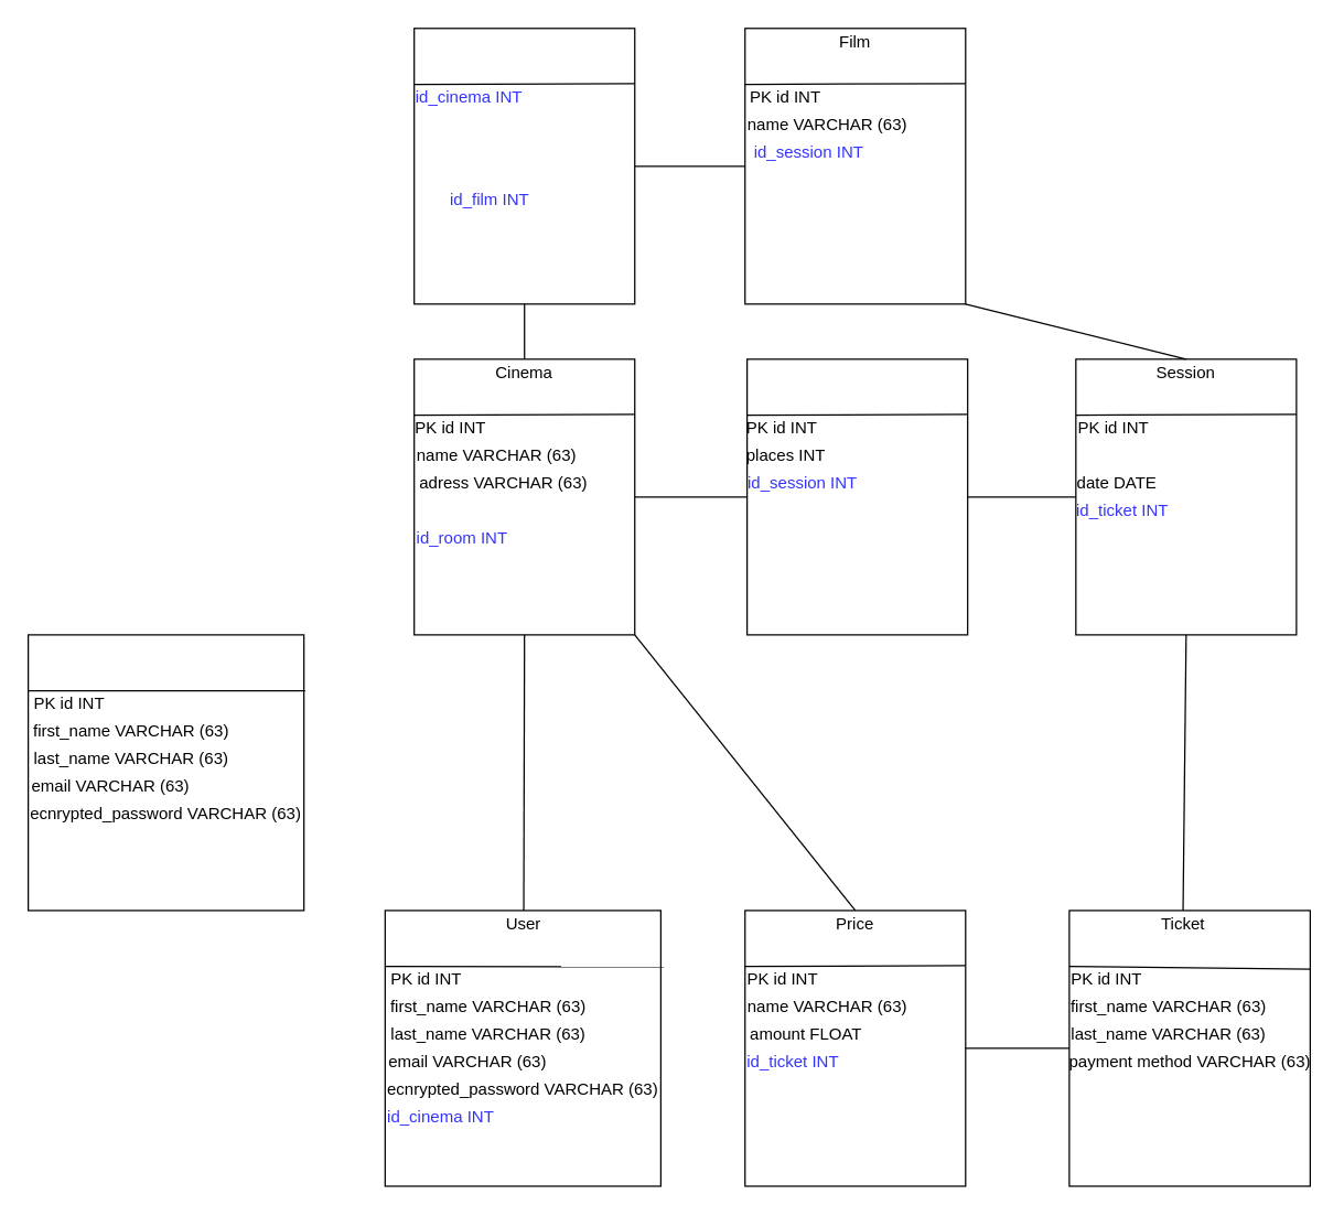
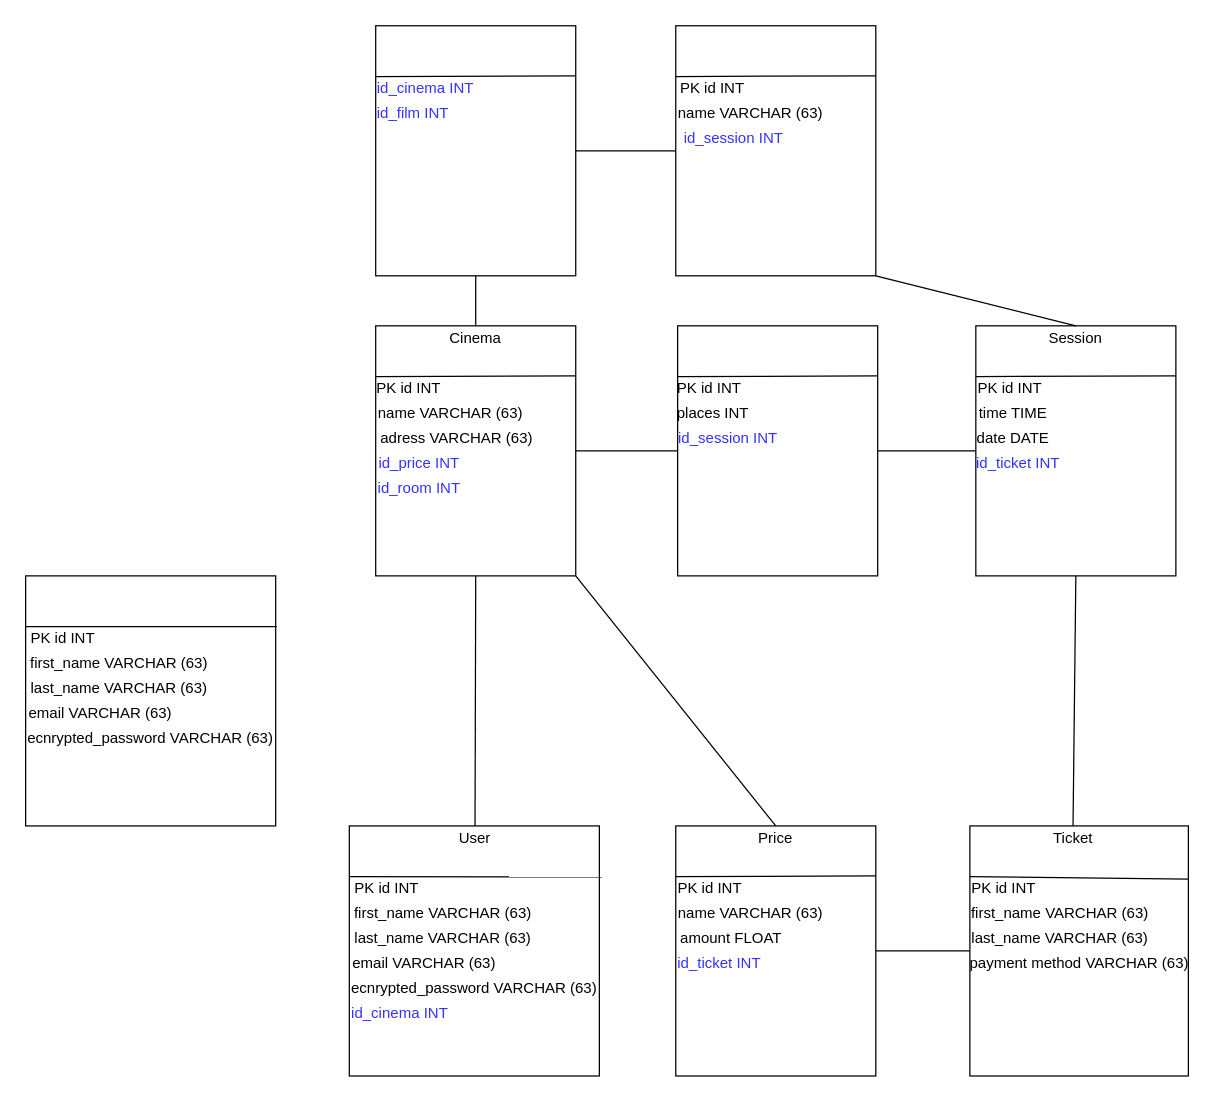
  <mxCell id="0" />
  <mxCell id="1" parent="0" />
  <mxCell id="2" value="" style="rounded=0;whiteSpace=wrap;html=1;" parent="1" vertex="1"><mxGeometry x="780" y="260" width="160" height="200" as="geometry" /></mxCell>
  <mxCell id="3" value="Session" style="text;html=1;strokeColor=none;fillColor=none;align=center;verticalAlign=middle;whiteSpace=wrap;rounded=0;" parent="1" vertex="1"><mxGeometry x="780" y="260" width="160" height="20" as="geometry" /></mxCell>
  <mxCell id="4" value="" style="endArrow=none;html=1;exitX=-0.003;exitY=0.202;exitDx=0;exitDy=0;exitPerimeter=0;entryX=0.997;entryY=0.199;entryDx=0;entryDy=0;entryPerimeter=0;" parent="1" edge="1"><mxGeometry width="50" height="50" relative="1" as="geometry"><mxPoint x="780" y="300.6" as="sourcePoint" /><mxPoint x="940" y="300" as="targetPoint" /></mxGeometry></mxCell>
  <mxCell id="5" value="PK id INT" style="text;html=1;strokeColor=none;fillColor=none;align=center;verticalAlign=middle;whiteSpace=wrap;rounded=0;" parent="1" vertex="1"><mxGeometry x="775.25" y="300" width="64.75" height="20" as="geometry" /></mxCell>
+ <mxCell id="6" value="time TIME" style="text;html=1;strokeColor=none;fillColor=none;align=center;verticalAlign=middle;whiteSpace=wrap;rounded=0;" parent="1" vertex="1"><mxGeometry x="780" y="320" width="60" height="20" as="geometry" /></mxCell>
  <mxCell id="7" value="" style="rounded=0;whiteSpace=wrap;html=1;labelBorderColor=none;labelBackgroundColor=none;" parent="1" vertex="1"><mxGeometry y="260" width="160" height="200" as="geometry" x="300" /></mxCell>
  <mxCell id="8" value="Cinema" style="text;html=1;strokeColor=none;fillColor=none;align=center;verticalAlign=middle;whiteSpace=wrap;rounded=0;" parent="1" vertex="1"><mxGeometry y="260" width="160" height="20" as="geometry" x="300" /></mxCell>
  <mxCell id="9" value="" style="endArrow=none;html=1;exitX=-0.003;exitY=0.202;exitDx=0;exitDy=0;exitPerimeter=0;entryX=0.997;entryY=0.199;entryDx=0;entryDy=0;entryPerimeter=0;" parent="1" edge="1"><mxGeometry width="50" height="50" relative="1" as="geometry"><mxPoint y="300.6" as="sourcePoint" x="300" /><mxPoint x="460" y="300" as="targetPoint" /></mxGeometry></mxCell>
  <mxCell id="10" value="adress VARCHAR (63)" style="text;html=1;strokeColor=none;fillColor=none;align=center;verticalAlign=middle;whiteSpace=wrap;rounded=0;" parent="1" vertex="1"><mxGeometry y="340" width="130" height="20" as="geometry" x="300" /></mxCell>
  <mxCell id="11" value="" style="rounded=0;whiteSpace=wrap;html=1;" parent="1" vertex="1"><mxGeometry x="278.9" y="660" width="200" height="200" as="geometry" /></mxCell>
  <mxCell id="12" value="User" style="text;html=1;strokeColor=none;fillColor=none;align=center;verticalAlign=middle;whiteSpace=wrap;rounded=0;" parent="1" vertex="1"><mxGeometry x="278.9" y="660" width="201.1" height="20" as="geometry" /></mxCell>
  <mxCell id="13" value="" style="endArrow=none;html=1;exitX=-0.003;exitY=0.202;exitDx=0;exitDy=0;exitPerimeter=0;entryX=1.011;entryY=0.204;entryDx=0;entryDy=0;entryPerimeter=0;" parent="1" edge="1" target="11"><mxGeometry width="50" height="50" relative="1" as="geometry"><mxPoint x="278.9" y="700.6" as="sourcePoint" /><mxPoint x="438.9" y="700" as="targetPoint" /></mxGeometry></mxCell>
  <mxCell id="14" value="PK id INT" style="text;html=1;strokeColor=none;fillColor=none;align=center;verticalAlign=middle;whiteSpace=wrap;rounded=0;" parent="1" vertex="1"><mxGeometry x="278.9" y="700" width="60" height="20" as="geometry" /></mxCell>
  <mxCell id="15" value="first_name VARCHAR (63)" style="text;html=1;strokeColor=none;fillColor=none;align=center;verticalAlign=middle;whiteSpace=wrap;rounded=0;" parent="1" vertex="1"><mxGeometry x="278.9" y="720" width="150" height="20" as="geometry" /></mxCell>
  <mxCell id="16" value="last_name VARCHAR (63)" style="text;html=1;strokeColor=none;fillColor=none;align=center;verticalAlign=middle;whiteSpace=wrap;rounded=0;" parent="1" vertex="1"><mxGeometry x="278.9" y="740" width="150" height="20" as="geometry" /></mxCell>
  <mxCell id="17" value="name VARCHAR (63)" style="text;html=1;strokeColor=none;fillColor=none;align=center;verticalAlign=middle;whiteSpace=wrap;rounded=0;" parent="1" vertex="1"><mxGeometry y="320" width="120" height="20" as="geometry" x="300" /></mxCell>
  <mxCell id="18" value="" style="rounded=0;whiteSpace=wrap;html=1;" parent="1" vertex="1"><mxGeometry x="540" y="660" width="160" height="200" as="geometry" /></mxCell>
  <mxCell id="19" value="Price" style="text;html=1;strokeColor=none;fillColor=none;align=center;verticalAlign=middle;whiteSpace=wrap;rounded=0;" parent="1" vertex="1"><mxGeometry x="540" y="660" width="160" height="20" as="geometry" /></mxCell>
  <mxCell id="20" value="" style="endArrow=none;html=1;exitX=-0.003;exitY=0.202;exitDx=0;exitDy=0;exitPerimeter=0;entryX=0.997;entryY=0.199;entryDx=0;entryDy=0;entryPerimeter=0;" parent="1" edge="1"><mxGeometry width="50" height="50" relative="1" as="geometry"><mxPoint x="540" y="700.6" as="sourcePoint" /><mxPoint x="700" y="700" as="targetPoint" /></mxGeometry></mxCell>
  <mxCell id="21" value="PK id INT" style="text;html=1;strokeColor=none;fillColor=none;align=center;verticalAlign=middle;whiteSpace=wrap;rounded=0;" parent="1" vertex="1"><mxGeometry x="540" y="700" width="55" height="20" as="geometry" /></mxCell>
  <mxCell id="22" value="name VARCHAR (63)" style="text;html=1;strokeColor=none;fillColor=none;align=center;verticalAlign=middle;whiteSpace=wrap;rounded=0;" parent="1" vertex="1"><mxGeometry x="540" y="720" width="120" height="20" as="geometry" /></mxCell>
  <mxCell id="23" value="amount FLOAT" style="text;html=1;strokeColor=none;fillColor=none;align=center;verticalAlign=middle;whiteSpace=wrap;rounded=0;" parent="1" vertex="1"><mxGeometry x="537.5" y="740" width="92.5" height="20" as="geometry" /></mxCell>
  <mxCell id="24" value="" style="rounded=0;whiteSpace=wrap;html=1;" parent="1" vertex="1"><mxGeometry x="775.25" y="660" width="174.75" height="200" as="geometry" /></mxCell>
  <mxCell id="25" value="Ticket" style="text;html=1;strokeColor=none;fillColor=none;align=center;verticalAlign=middle;whiteSpace=wrap;rounded=0;" parent="1" vertex="1"><mxGeometry x="777.75" y="660" width="160" height="20" as="geometry" /></mxCell>
  <mxCell id="26" value="" style="endArrow=none;html=1;exitX=-0.003;exitY=0.202;exitDx=0;exitDy=0;exitPerimeter=0;entryX=1.003;entryY=0.213;entryDx=0;entryDy=0;entryPerimeter=0;" parent="1" edge="1" target="24"><mxGeometry width="50" height="50" relative="1" as="geometry"><mxPoint x="775.25" y="700.6" as="sourcePoint" /><mxPoint x="935.25" y="700" as="targetPoint" /></mxGeometry></mxCell>
  <mxCell id="27" value="PK id INT" style="text;html=1;strokeColor=none;fillColor=none;align=center;verticalAlign=middle;whiteSpace=wrap;rounded=0;" parent="1" vertex="1"><mxGeometry x="775.25" y="700" width="54.75" height="20" as="geometry" /></mxCell>
  <mxCell id="28" value="" style="endArrow=none;html=1;exitX=1;exitY=1;exitDx=0;exitDy=0;entryX=0.5;entryY=0;entryDx=0;entryDy=0;" parent="1" source="7" target="19" edge="1"><mxGeometry width="50" height="50" relative="1" as="geometry"><mxPoint x="632.5" y="790" as="sourcePoint" /><mxPoint x="872.5" y="750" as="targetPoint" /></mxGeometry></mxCell>
  <mxCell id="29" value="first_name VARCHAR (63)" style="text;html=1;strokeColor=none;fillColor=none;align=center;verticalAlign=middle;whiteSpace=wrap;rounded=0;" parent="1" vertex="1"><mxGeometry x="775.25" y="720" width="144.75" height="20" as="geometry" /></mxCell>
  <mxCell id="30" value="last_name VARCHAR (63)" style="text;html=1;strokeColor=none;fillColor=none;align=center;verticalAlign=middle;whiteSpace=wrap;rounded=0;" parent="1" vertex="1"><mxGeometry x="775.25" y="740" width="144.75" height="20" as="geometry" /></mxCell>
  <mxCell id="31" value="" style="rounded=0;whiteSpace=wrap;html=1;" parent="1" vertex="1"><mxGeometry x="541.5" y="260" width="160" height="200" as="geometry" /></mxCell>
  <mxCell id="32" value="" style="endArrow=none;html=1;exitX=-0.003;exitY=0.202;exitDx=0;exitDy=0;exitPerimeter=0;entryX=0.997;entryY=0.199;entryDx=0;entryDy=0;entryPerimeter=0;" parent="1" edge="1"><mxGeometry width="50" height="50" relative="1" as="geometry"><mxPoint x="541.5" y="300.6" as="sourcePoint" /><mxPoint x="701.5" y="300" as="targetPoint" /></mxGeometry></mxCell>
  <mxCell id="33" value="PK id INT" style="text;html=1;strokeColor=none;fillColor=none;align=center;verticalAlign=middle;whiteSpace=wrap;rounded=0;" parent="1" vertex="1"><mxGeometry x="537.5" y="300" width="57.5" height="20" as="geometry" /></mxCell>
  <mxCell id="34" value="places INT" style="text;html=1;strokeColor=none;fillColor=none;align=center;verticalAlign=middle;whiteSpace=wrap;rounded=0;" parent="1" vertex="1"><mxGeometry x="540" y="320" width="60" height="20" as="geometry" /></mxCell>
  <mxCell id="35" value="" style="endArrow=none;html=1;exitX=1;exitY=0.5;exitDx=0;exitDy=0;entryX=0;entryY=0.5;entryDx=0;entryDy=0;" parent="1" source="7" target="31" edge="1"><mxGeometry width="50" height="50" relative="1" as="geometry"><mxPoint x="540" y="380" as="sourcePoint" /><mxPoint x="590" y="330" as="targetPoint" /></mxGeometry></mxCell>
  <mxCell id="36" value="" style="endArrow=none;html=1;exitX=1;exitY=0.5;exitDx=0;exitDy=0;entryX=1;entryY=1;entryDx=0;entryDy=0;" parent="1" source="31" edge="1"><mxGeometry width="50" height="50" relative="1" as="geometry"><mxPoint x="540" y="380" as="sourcePoint" /><mxPoint x="780" y="360" as="targetPoint" /></mxGeometry></mxCell>
  <mxCell id="37" value="date DATE" style="text;html=1;strokeColor=none;fillColor=none;align=center;verticalAlign=middle;whiteSpace=wrap;rounded=0;" parent="1" vertex="1"><mxGeometry x="780" y="340" width="60" height="20" as="geometry" /></mxCell>
  <mxCell id="38" value="" style="endArrow=none;html=1;entryX=0.5;entryY=1;entryDx=0;entryDy=0;exitX=0.5;exitY=0;exitDx=0;exitDy=0;" parent="1" source="25" target="2" edge="1"><mxGeometry width="50" height="50" relative="1" as="geometry"><mxPoint x="540" y="550" as="sourcePoint" /><mxPoint x="590" y="500" as="targetPoint" /></mxGeometry></mxCell>
  <mxCell id="39" value="" style="rounded=0;whiteSpace=wrap;html=1;" parent="1" vertex="1"><mxGeometry x="540" y="20" width="160" height="200" as="geometry" /></mxCell>
- <mxCell id="40" value="Film" style="text;html=1;strokeColor=none;fillColor=none;align=center;verticalAlign=middle;whiteSpace=wrap;rounded=0;" parent="1" vertex="1"><mxGeometry x="540" y="20" width="160" height="20" as="geometry" /></mxCell>
  <mxCell id="41" value="" style="endArrow=none;html=1;exitX=-0.003;exitY=0.202;exitDx=0;exitDy=0;exitPerimeter=0;entryX=0.997;entryY=0.199;entryDx=0;entryDy=0;entryPerimeter=0;" parent="1" edge="1"><mxGeometry width="50" height="50" relative="1" as="geometry"><mxPoint x="540" y="60.6" as="sourcePoint" /><mxPoint x="700" y="60" as="targetPoint" /></mxGeometry></mxCell>
  <mxCell id="42" value="PK id INT" style="text;html=1;strokeColor=none;fillColor=none;align=center;verticalAlign=middle;whiteSpace=wrap;rounded=0;" parent="1" vertex="1"><mxGeometry x="539.25" y="60" width="60.75" height="20" as="geometry" /></mxCell>
  <mxCell id="43" value="name VARCHAR (63)" style="text;html=1;strokeColor=none;fillColor=none;align=center;verticalAlign=middle;whiteSpace=wrap;rounded=0;" parent="1" vertex="1"><mxGeometry x="540" y="80" width="120" height="20" as="geometry" /></mxCell>
  <mxCell id="44" value="" style="endArrow=none;html=1;entryX=1;entryY=1;entryDx=0;entryDy=0;exitX=0.5;exitY=0;exitDx=0;exitDy=0;" parent="1" source="3" target="39" edge="1"><mxGeometry width="50" height="50" relative="1" as="geometry"><mxPoint x="720" y="350" as="sourcePoint" /><mxPoint x="770" y="300" as="targetPoint" /></mxGeometry></mxCell>
  <mxCell id="45" value="" style="rounded=0;whiteSpace=wrap;html=1;" parent="1" vertex="1"><mxGeometry x="20" y="460" width="200" height="200" as="geometry" /></mxCell>
  <mxCell id="46" value="" style="endArrow=none;html=1;exitX=-0.003;exitY=0.202;exitDx=0;exitDy=0;exitPerimeter=0;entryX=1.004;entryY=0.203;entryDx=0;entryDy=0;entryPerimeter=0;" parent="1" edge="1" target="45"><mxGeometry width="50" height="50" relative="1" as="geometry"><mxPoint x="20" y="500.6" as="sourcePoint" /><mxPoint x="180" y="500" as="targetPoint" /></mxGeometry></mxCell>
  <mxCell id="47" value="" style="endArrow=none;html=1;exitX=1;exitY=0.5;exitDx=0;exitDy=0;entryX=0;entryY=1;entryDx=0;entryDy=0;" parent="1" source="18" target="30" edge="1"><mxGeometry width="50" height="50" relative="1" as="geometry"><mxPoint x="625.25" y="730" as="sourcePoint" /><mxPoint x="675.25" y="680" as="targetPoint" /></mxGeometry></mxCell>
  <mxCell id="48" value="ecnrypted_password VARCHAR (63)" style="text;html=1;strokeColor=none;fillColor=none;align=center;verticalAlign=middle;whiteSpace=wrap;rounded=0;" parent="1" vertex="1"><mxGeometry x="278.9" y="780" width="200" height="20" as="geometry" /></mxCell>
  <mxCell id="49" value="email VARCHAR (63)" style="text;html=1;strokeColor=none;fillColor=none;align=center;verticalAlign=middle;whiteSpace=wrap;rounded=0;" parent="1" vertex="1"><mxGeometry x="278.9" y="760" width="120" height="20" as="geometry" /></mxCell>
  <mxCell id="50" value="payment method VARCHAR (63)" style="text;html=1;strokeColor=none;fillColor=none;align=center;verticalAlign=middle;whiteSpace=wrap;rounded=0;" parent="1" vertex="1"><mxGeometry x="772.75" y="755" width="179.75" height="30" as="geometry" /></mxCell>
  <mxCell id="51" value="PK id INT&amp;nbsp;&amp;nbsp;" style="text;html=1;strokeColor=none;fillColor=none;align=center;verticalAlign=middle;whiteSpace=wrap;rounded=0;" parent="1" vertex="1"><mxGeometry y="300" width="60" height="20" as="geometry" x="300" /></mxCell>
+ <mxCell id="52" value="id_price INT" style="text;html=1;strokeColor=none;fillColor=none;align=center;verticalAlign=middle;whiteSpace=wrap;rounded=0;fontColor=#3333FF;" parent="1" vertex="1"><mxGeometry y="360" width="70" height="20" as="geometry" x="300" /></mxCell>
  <mxCell id="53" value="id_room INT" style="text;html=1;strokeColor=none;fillColor=none;align=center;verticalAlign=middle;whiteSpace=wrap;rounded=0;fontColor=#3333FF;" parent="1" vertex="1"><mxGeometry y="380" width="70" height="20" as="geometry" x="300" /></mxCell>
  <mxCell id="54" value="id_session INT" style="text;html=1;strokeColor=none;fillColor=none;align=center;verticalAlign=middle;whiteSpace=wrap;rounded=0;fontColor=#3333FF;" parent="1" vertex="1"><mxGeometry x="537.5" y="340" width="87.5" height="20" as="geometry" /></mxCell>
  <mxCell id="55" value="id_ticket INT" style="text;html=1;strokeColor=none;fillColor=none;align=center;verticalAlign=middle;whiteSpace=wrap;rounded=0;fontColor=#3333FF;" parent="1" vertex="1"><mxGeometry x="777.75" y="360" width="72.25" height="20" as="geometry" /></mxCell>
  <mxCell id="56" value="id_ticket INT" style="text;html=1;strokeColor=none;fillColor=none;align=center;verticalAlign=middle;whiteSpace=wrap;rounded=0;fontColor=#3333FF;" parent="1" vertex="1"><mxGeometry x="540" y="760" width="70" height="20" as="geometry" /></mxCell>
  <mxCell id="57" value="" style="rounded=0;whiteSpace=wrap;html=1;" parent="1" vertex="1"><mxGeometry y="20" width="160" height="200" as="geometry" x="300" /></mxCell>
  <mxCell id="58" value="" style="endArrow=none;html=1;exitX=-0.003;exitY=0.202;exitDx=0;exitDy=0;exitPerimeter=0;entryX=0.997;entryY=0.199;entryDx=0;entryDy=0;entryPerimeter=0;" parent="1" edge="1"><mxGeometry width="50" height="50" relative="1" as="geometry"><mxPoint y="60.6" as="sourcePoint" x="300" /><mxPoint x="460" y="60" as="targetPoint" /></mxGeometry></mxCell>
  <mxCell id="59" value="id_cinema INT" style="text;html=1;strokeColor=none;fillColor=none;align=center;verticalAlign=middle;whiteSpace=wrap;rounded=0;fontColor=#3333FF;" parent="1" vertex="1"><mxGeometry y="60" width="80" height="20" as="geometry" x="300" /></mxCell>
- <mxCell id="60" value="id_film INT" style="text;html=1;strokeColor=none;fillColor=none;align=center;verticalAlign=middle;whiteSpace=wrap;rounded=0;fontColor=#3333FF;" parent="1" vertex="1"><mxGeometry x="325" y="135" width="60" height="20" as="geometry" /></mxCell>
+ <mxCell id="60" value="id_film INT" style="text;html=1;strokeColor=none;fillColor=none;align=center;verticalAlign=middle;whiteSpace=wrap;rounded=0;fontColor=#3333FF;" parent="1" vertex="1"><mxGeometry y="80" width="60" height="20" as="geometry" x="300" /></mxCell>
  <mxCell id="61" value="" style="endArrow=none;html=1;fontColor=#3333FF;exitX=0.5;exitY=0;exitDx=0;exitDy=0;entryX=0.5;entryY=1;entryDx=0;entryDy=0;" parent="1" source="8" target="57" edge="1"><mxGeometry width="50" height="50" relative="1" as="geometry"><mxPoint x="580" y="210" as="sourcePoint" /><mxPoint x="630" y="160" as="targetPoint" /></mxGeometry></mxCell>
  <mxCell id="62" value="" style="endArrow=none;html=1;fontColor=#3333FF;exitX=1;exitY=0.5;exitDx=0;exitDy=0;entryX=0;entryY=0.5;entryDx=0;entryDy=0;" parent="1" source="57" target="39" edge="1"><mxGeometry width="50" height="50" relative="1" as="geometry"><mxPoint x="580" y="210" as="sourcePoint" /><mxPoint x="630" y="160" as="targetPoint" /></mxGeometry></mxCell>
  <mxCell id="63" value="id_session INT" style="text;html=1;strokeColor=none;fillColor=none;align=center;verticalAlign=middle;whiteSpace=wrap;rounded=0;fontColor=#3333FF;" parent="1" vertex="1"><mxGeometry x="541.5" y="100" width="88.5" height="20" as="geometry" /></mxCell>
  <mxCell id="64" value="id_cinema INT" style="text;html=1;strokeColor=none;fillColor=none;align=center;verticalAlign=middle;whiteSpace=wrap;rounded=0;fontColor=#3333FF;" vertex="1" parent="1"><mxGeometry x="278.9" y="800" width="81.1" height="20" as="geometry" /></mxCell>
  <mxCell id="65" value="" style="endArrow=none;html=1;entryX=0.5;entryY=0;entryDx=0;entryDy=0;exitX=0.5;exitY=1;exitDx=0;exitDy=0;" edge="1" parent="1" source="7" target="12"><mxGeometry width="50" height="50" relative="1" as="geometry"><mxPoint x="350" y="780" as="sourcePoint" /><mxPoint x="400" y="730" as="targetPoint" /></mxGeometry></mxCell>
  <mxCell id="66" value="PK id INT" style="text;html=1;strokeColor=none;fillColor=none;align=center;verticalAlign=middle;whiteSpace=wrap;rounded=0;" vertex="1" parent="1"><mxGeometry x="20" y="500" width="60" height="20" as="geometry" /></mxCell>
  <mxCell id="67" value="first_name VARCHAR (63)" style="text;html=1;strokeColor=none;fillColor=none;align=center;verticalAlign=middle;whiteSpace=wrap;rounded=0;" vertex="1" parent="1"><mxGeometry x="20" y="520" width="150" height="20" as="geometry" /></mxCell>
  <mxCell id="68" value="last_name VARCHAR (63)" style="text;html=1;strokeColor=none;fillColor=none;align=center;verticalAlign=middle;whiteSpace=wrap;rounded=0;" vertex="1" parent="1"><mxGeometry x="20" y="540" width="150" height="20" as="geometry" /></mxCell>
  <mxCell id="69" value="email VARCHAR (63)" style="text;html=1;strokeColor=none;fillColor=none;align=center;verticalAlign=middle;whiteSpace=wrap;rounded=0;" vertex="1" parent="1"><mxGeometry x="20" y="560" width="120" height="20" as="geometry" /></mxCell>
  <mxCell id="70" value="ecnrypted_password VARCHAR (63)" style="text;html=1;strokeColor=none;fillColor=none;align=center;verticalAlign=middle;whiteSpace=wrap;rounded=0;" vertex="1" parent="1"><mxGeometry x="20" y="580" width="200" height="20" as="geometry" /></mxCell>
